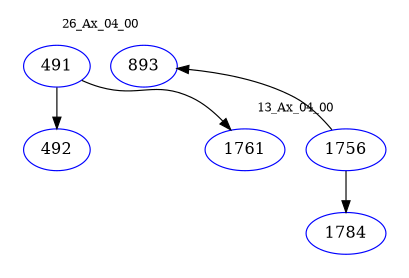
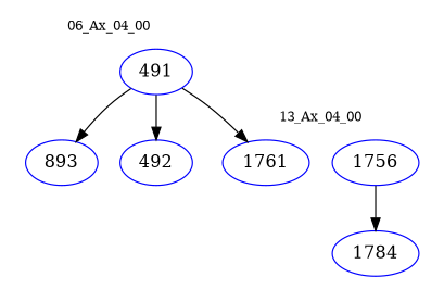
  digraph {
    node [color=blue]
    edge [color=black]
    n1 [label=491]
    n2 [label=893]
    n3 [label=492]
    n4 [label=1756]
    n5 [label=1761]
    n6 [label=1784]
    subgraph cluster_1 {
      color=white
      fontsize=10
-     label="26_Ax_04_00"
+     label="06_Ax_04_00"
      n1
      n2
      n3
    }
    subgraph cluster_2 {
      color=white
      fontsize=10
      label="13_Ax_04_00"
      n4
      n5
      n6
    }
-   n4 -> n2
+   n1 -> n2
    n1 -> n3
    n1 -> n5
    n4 -> n6
  }
